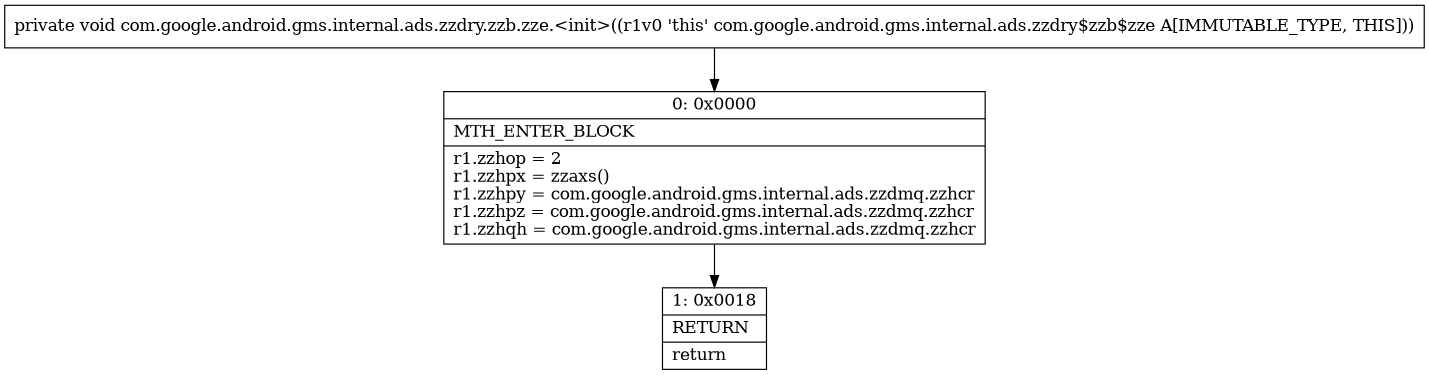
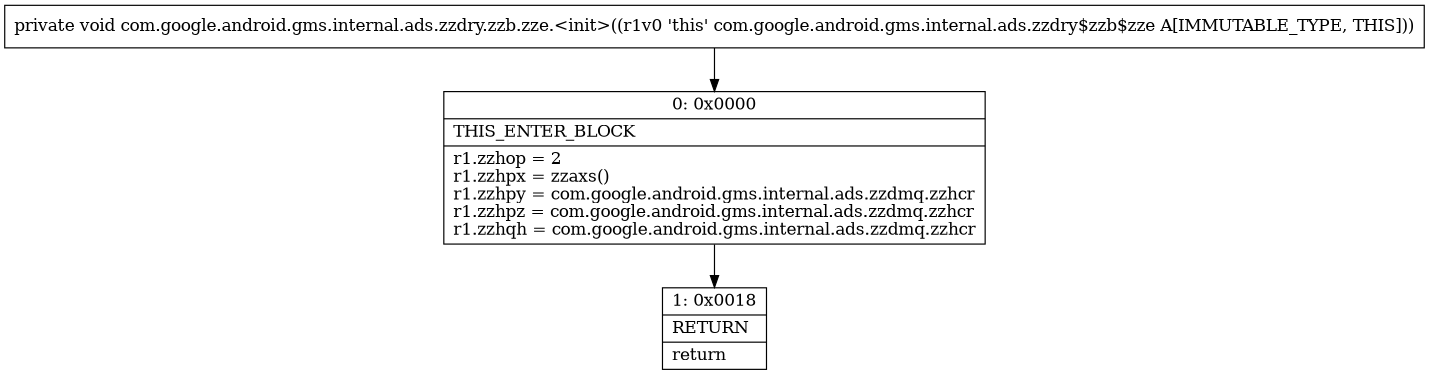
  digraph {
    node [shape=record]
-   n1 [label="{0\:\ 0x0000|MTH_ENTER_BLOCK\l|r1.zzhop = 2\lr1.zzhpx = zzaxs()\lr1.zzhpy = com.google.android.gms.internal.ads.zzdmq.zzhcr\lr1.zzhpz = com.google.android.gms.internal.ads.zzdmq.zzhcr\lr1.zzhqh = com.google.android.gms.internal.ads.zzdmq.zzhcr\l}"]
+   n1 [label="{0\:\ 0x0000|THIS_ENTER_BLOCK\l|r1.zzhop = 2\lr1.zzhpx = zzaxs()\lr1.zzhpy = com.google.android.gms.internal.ads.zzdmq.zzhcr\lr1.zzhpz = com.google.android.gms.internal.ads.zzdmq.zzhcr\lr1.zzhqh = com.google.android.gms.internal.ads.zzdmq.zzhcr\l}"]
    n2 [label="{1\:\ 0x0018|RETURN\l|return\l}"]
    n3 [label="{private void com.google.android.gms.internal.ads.zzdry.zzb.zze.\<init\>((r1v0 'this' com.google.android.gms.internal.ads.zzdry$zzb$zze A[IMMUTABLE_TYPE, THIS])) }"]
    n1 -> n2
    n3 -> n1
  }
